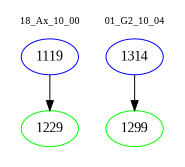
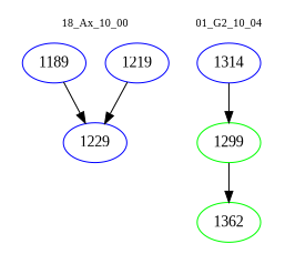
  digraph {
    fontname="Liberation Serif"
    node [color=blue fontname="Liberation Serif"]
    edge [color=black fontname="Liberation Serif"]
-   n1 [label=1119]
-   n3 [color=green label=1229]
+   n1 [label=1219]
+   n2 [label=1189]
+   n3 [label=1229]
    n4 [label=1314]
    n5 [color=green label=1299]
+   n6 [color=green label=1362]
    subgraph cluster_1 {
      color=white
      fontsize=10
      label="18_Ax_10_00"
      n1
+     n2
      n3
    }
    subgraph cluster_2 {
      color=white
      fontsize=10
      label="01_G2_10_04"
      n4
      n5
+     n6
    }
    n1 -> n3
+   n2 -> n3
    n4 -> n5
+   n5 -> n6
  }
